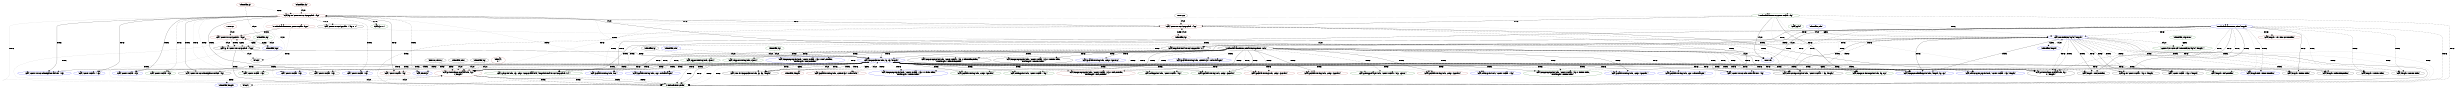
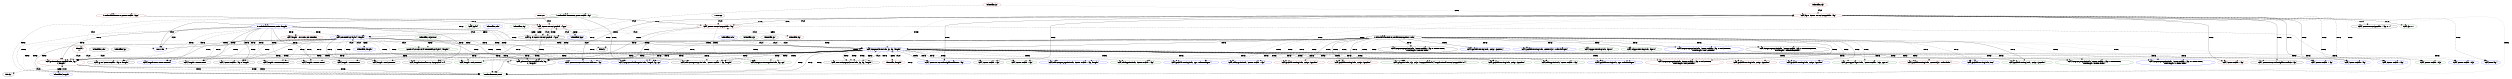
  digraph {
    node [color=blue]
    edge [arrowhead=box style=dotted]
    n1 [color=brown label="(Call,print_unknown_data(ndo, bp,\"\n\t\",length))"]
    n2 [label="(Identifier,length)"]
    n3 [color=black label="(Block,)"]
    n4 [color=darkgreen label="(MethodReturn,RET)"]
    n5 [label="(Call,icmp6_cksum(ndo, ip, dp, length))"]
    n6 [color=darkgreen label="(Call,icmp6_rrenum_print(ndo, bp, ep))"]
    n7 [color=black label="(Call,cp = (const u_char *)dp + length)"]
    n8 [color=brown label="(Call,ip6addr_string(ndo, &oip->ip6_dst))"]
    n9 [label="(Call,ip6addr_string(ndo, &p->nd_ns_target))"]
    n10 [color=darkgreen label="(Call,ip6addr_string(ndo, &oip->ip6_dst))"]
    n11 [color=darkgreen label="(Call,(const u_char *)dp)"]
    n12 [label="(Call,ip6addr_string(ndo, in6))"]
    n13 [label="(Call,(const u_char *)dp)"]
    n14 [color=darkgreen label="(Call,mld6_print(ndo, (const u_char *)dp))"]
    n15 [color=darkgreen label="(Call,rpl_print(ndo, dp, &dp->icmp6_data8[0], length-sizeof(struct icmp6_hdr)+4))"]
    n16 [color=black label="(Call,(const u_char *)dp + length)"]
    n17 [label="(Call,mld6_print(ndo, (const u_char *)dp))"]
    n18 [color=brown label="(Call,ip6addr_string(ndo, &oip->ip6_dst))"]
    n19 [color=darkgreen label="(Call,mld6_print(ndo, (const u_char *)dp))"]
    n20 [label="(Call,ip6addr_string(ndo, &p->nd_na_target))"]
    n21 [color=black label="(Call,length - MPADVLEN)"]
    n22 [color=brown label="(Call,icmp6_opt_print(ndo, (const u_char *)dp + RTSOLLEN,\n\t\t\t\t\tlength - RTSOLLEN))"]
    n23 [color=black label="(Call,length-sizeof(struct icmp6_hdr)+4)"]
    n24 [label="(Call,(const struct nd_neighbor_advert *)dp)"]
    n25 [color=brown label="(Call,ip6addr_string(ndo, &oip->ip6_dst))"]
    n26 [label="(Call,ip6addr_string(ndo, &oip->ip6_dst))"]
    n27 [label="(Call,RDR(dp))"]
    n28 [color=black label="(Call,(const u_char *)dp)"]
    n29 [color=darkgreen label="(Call,(const u_char *)dp)"]
    n30 [color=black label="(Call,mldv2_report_print(ndo, (const u_char *) dp, length))"]
    n31 [color=darkgreen label="(Call,get_upperlayer(ndo, (const u_char *)oip, &prot))"]
    n32 [color=brown label="(Call,(const u_char *)dp)"]
    n33 [color=brown label="(Call,ip6addr_string(ndo, &RDR(dp)->nd_rd_dst))"]
    n34 [color=darkgreen label="(Call,length - RTSOLLEN)"]
    n35 [label="(Call,(const struct nd_router_advert *)dp)"]
    n36 [color=black label="(Call,sum = icmp6_cksum(ndo, ip, dp, length))"]
    n37 [color=black label="(Call,(const struct nd_neighbor_solicit *)dp)"]
    n38 [color=darkgreen label="(Call,ip6addr_string(ndo, &oip->ip6_dst))"]
    n39 [label="(Call,length == MLD_MINLEN)"]
    n40 [label="(Call,mldv2_query_print(ndo, (const u_char *)dp, length))"]
    n41 [color=black label="(Call,length - RTADVLEN)"]
    n42 [color=black label="(Call,length - REDIRECTLEN)"]
    n43 [color=darkgreen label="(Call,icmp6_opt_print(ndo, (const u_char *)dp + RTADVLEN,\n\t\t\t\t\tlength - RTADVLEN))"]
    n44 [label="(Call,(const u_char *) dp)"]
    n45 [color=brown label="(Identifier,length)"]
    n46 [color=black label="(Call,length - NDADVLEN)"]
    n47 [color=black label="(Call,length - NDSOLLEN)"]
    n48 [label="(Call,(const u_char *)dp)"]
    n49 [label="(Call,icmp6_nodeinfo_print(ndo, length, bp, ep))"]
    n50 [label="(Call,icmp6_opt_print(ndo, (const u_char *)dp + MPADVLEN,\n\t\t\t\t\tlength - MPADVLEN))"]
    n51 [color=black label="(Call,print_unknown_data(ndo, bp,\"\n\t\", length))"]
    n52 [label="(Call,(const u_char *)dp)"]
    n53 [color=black label="(MethodParameterIn,netdissect_options *ndo)"]
    n54 [color=black label="(Call,icmp6_opt_print(ndo, (const u_char *)dp + NDADVLEN,\n\t\t\t\t\tlength - NDADVLEN))"]
    n55 [label="(Call,ip6addr_string(ndo, &oip->ip6_src))"]
    n56 [label="(Call,ip6addr_string(ndo, &RDR(dp)->nd_rd_target))"]
    n57 [color=darkgreen label="(Call,tcpport_string(ndo, dport))"]
    n58 [color=darkgreen label="(Call,udpport_string(ndo, dport))"]
    n59 [label="(Call,icmp6_opt_print(ndo, (const u_char *)dp + NDSOLLEN,\n\t\t\t\t\tlength - NDSOLLEN))"]
    n60 [color=black label="(Call,icmp6_opt_print(ndo, (const u_char *)dp + REDIRECTLEN,\n\t\t\t\t\tlength - REDIRECTLEN))"]
    1000105
    n62 [color=black label="(Call,ip = (const struct ip6_hdr *)bp2)"]
    n63 [color=brown label="(Call,(const struct ip6_hdr *)bp2)"]
    n64 [color=black label="(Block,)"]
    n65 [label="(Identifier,bp2)"]
    n66 [color=brown label="(MethodParameterIn,const u_char *bp2)"]
    n67 [color=brown label="(Call,dp = (const struct icmp6_hdr *)bp)"]
    n68 [color=brown label="(Call,(const struct icmp6_hdr *)bp)"]
    n69 [color=black label="(Call,(const struct ip6_hdr *)(dp + 1))"]
    n70 [color=darkgreen label="(Call,dp + 1)"]
    n71 [label="(Call,ND_TTEST2(bp[0], length))"]
    n72 [color=brown label="(Identifier,bp)"]
    n73 [label="(Identifier,length)"]
    n74 [color=darkgreen label="(ControlStructure,if (ND_TTEST2(bp[0], length)))"]
    n75 [color=darkgreen label="(MethodParameterIn,const u_char *bp)"]
    n76 [label="(MethodParameterIn,u_int length)"]
    n77 [color=brown label="(Call,length >= MLDV2_MINLEN)"]
    n78 [color=darkgreen label="(Identifier,udp_sum)"]
    n79 [color=black label="(Identifier,ndo)"]
    n80 [color=brown label="(Identifier,ip)"]
    n81 [color=black label="(Identifier,bp)"]
-   n82 [color=black label="(Return,return;)"]
    n83 [label="(Identifier,ndo)"]
    n84 [color=darkgreen label="(Identifier,dp)"]
    n85 [color=darkgreen label="(Call,bp[0])"]
    n86 [color=darkgreen label="(Identifier,oip)"]
    n87 [color=brown label="(Identifier,dp)"]
    n88 [label="(Identifier,ndo)"]
    n89 [color=black label="(Identifier,ip)"]
    n90 [color=brown label="(Literal,\"\n\t\")"]
    1000127 [color=brown]
    1000122 [color=black]
    n1 -> n2 [label="CFG: "]
    n1 -> n3 [label="AST: " style=dashed]
    n1 -> n4 [arrowhead=dot label="DDG: " style=solid]
    n1 -> n4 [label="DDG: " style=dashed]
    n1 -> n4 [label="DDG: " style=dashed]
    n1 -> n4 [label="DDG: "]
    n2 -> n1 [label="AST: "]
    n5 -> n1 [label="DDG: "]
    n5 -> n1 [arrowhead=dot label="DDG: " style=solid]
    n5 -> n4 [label="DDG: " style=dashed]
    n5 -> n4 [label="DDG: " style=solid]
    n5 -> n4 [arrowhead=dot label="DDG: "]
    n5 -> n4 [label="DDG: "]
    n5 -> n6 [arrowhead=dot label="DDG: "]
    n5 -> n7 [label="DDG: " style=dashed]
    n5 -> n8 [arrowhead=dot label="DDG: "]
    n5 -> n9 [arrowhead=dot label="DDG: "]
    n5 -> n10 [label="DDG: " style=solid]
    n5 -> n11 [arrowhead=dot label="DDG: "]
    n5 -> n12 [label="DDG: "]
    n5 -> n13 [label="DDG: "]
    n5 -> n14 [arrowhead=dot label="DDG: " style=dashed]
    n5 -> n15 [arrowhead=dot label="DDG: "]
    n5 -> n15 [label="DDG: " style=dashed]
    n5 -> n16 [label="CFG: "]
    n5 -> n17 [label="DDG: "]
    n5 -> n18 [label="DDG: "]
    n5 -> n19 [label="DDG: " style=solid]
    n5 -> n20 [label="DDG: "]
    n5 -> n21 [label="DDG: " style=solid]
    n5 -> n22 [arrowhead=dot label="DDG: " style=dashed]
-   n23 -> n5 [arrowhead=dot label="DDG: " style=dashed]
+   n5 -> n23 [arrowhead=dot label="DDG: " style=dashed]
    n5 -> n24 [arrowhead=dot label="DDG: " style=solid]
    n5 -> n25 [label="DDG: " style=dashed]
    n5 -> n26 [arrowhead=dot label="DDG: " style=dashed]
    n5 -> n27 [label="DDG: "]
    n5 -> n28 [label="DDG: " style=dashed]
    n5 -> n29 [label="DDG: " style=solid]
    n5 -> n30 [label="DDG: " style=solid]
    n5 -> n30 [label="DDG: " style=dashed]
    n5 -> n31 [arrowhead=dot label="DDG: "]
    n5 -> n32 [arrowhead=dot label="DDG: "]
    n5 -> n33 [arrowhead=dot label="DDG: "]
    n5 -> n34 [arrowhead=dot label="DDG: " style=solid]
    n5 -> n35 [arrowhead=dot label="DDG: " style=solid]
    n5 -> n36 [arrowhead=dot label="AST: " style=solid]
    n5 -> n36 [arrowhead=dot label="DDG: "]
    n5 -> n36 [label="DDG: " style=solid]
    n5 -> n36 [arrowhead=dot label="DDG: " style=dashed]
    n5 -> n36 [label="DDG: "]
    n5 -> n37 [arrowhead=dot label="DDG: " style=dashed]
    n5 -> n38 [label="DDG: " style=solid]
    n5 -> n39 [arrowhead=dot label="DDG: " style=dashed]
    n5 -> n40 [arrowhead=dot label="DDG: " style=dashed]
    n5 -> n41 [arrowhead=dot label="DDG: "]
    n5 -> n42 [label="DDG: " style=solid]
    n5 -> n43 [label="DDG: " style=solid]
    n5 -> n44 [label="DDG: "]
    n5 -> n45 [label="CFG: " style=dashed]
    n5 -> n46 [arrowhead=dot label="DDG: "]
    n5 -> n47 [label="DDG: " style=dashed]
    n5 -> n48 [arrowhead=dot label="DDG: " style=solid]
    n5 -> n49 [label="DDG: " style=solid]
    n5 -> n49 [label="DDG: "]
    n5 -> n50 [label="DDG: "]
    n5 -> n51 [label="DDG: "]
    n5 -> n51 [label="DDG: " style=solid]
    n5 -> n52 [label="DDG: " style=dashed]
    n36 -> n5 [arrowhead=dot label="CFG: " style=dashed]
    n45 -> n5 [arrowhead=dot label="AST: " style=dashed]
    n53 -> n1 [arrowhead=dot label="DDG: " style=solid]
    n53 -> n4 [arrowhead=dot label="DDG: "]
    n53 -> n5 [arrowhead=dot label="DDG: " style=solid]
    n53 -> n6 [arrowhead=dot label="DDG: "]
    n53 -> n8 [arrowhead=dot label="DDG: " style=solid]
    n53 -> n9 [label="DDG: "]
    n53 -> n10 [arrowhead=dot label="DDG: " style=solid]
    n53 -> n12 [arrowhead=dot label="DDG: " style=dashed]
    n53 -> n14 [label="DDG: "]
    n53 -> n15 [arrowhead=dot label="DDG: " style=dashed]
    n53 -> n17 [arrowhead=dot label="DDG: "]
    n53 -> n18 [arrowhead=dot label="DDG: " style=solid]
    n53 -> n19 [arrowhead=dot label="DDG: " style=dashed]
    n53 -> n20 [arrowhead=dot label="DDG: "]
    n53 -> n22 [arrowhead=dot label="DDG: " style=solid]
    n53 -> n25 [label="DDG: " style=dashed]
    n53 -> n26 [label="DDG: " style=solid]
    n53 -> n30 [arrowhead=dot label="DDG: "]
    n53 -> n31 [arrowhead=dot label="DDG: " style=dashed]
    n53 -> n33 [label="DDG: "]
    n53 -> n38 [arrowhead=dot label="DDG: " style=solid]
    n53 -> n40 [arrowhead=dot label="DDG: " style=dashed]
    n53 -> n43 [label="DDG: "]
    n53 -> n49 [arrowhead=dot label="DDG: " style=dashed]
    n53 -> n50 [label="DDG: "]
    n53 -> n51 [label="DDG: " style=solid]
    n53 -> n54 [label="DDG: " style=solid]
    n53 -> n55 [arrowhead=dot label="DDG: " style=solid]
    n53 -> n56 [label="DDG: "]
    n53 -> n57 [arrowhead=dot label="DDG: "]
    n53 -> n58 [label="DDG: " style=solid]
    n53 -> n59 [arrowhead=dot label="DDG: " style=solid]
    n53 -> n60 [label="DDG: " style=dashed]
    n53 -> 1000105 [arrowhead=dot label="AST: " style=solid]
    n62 -> n4 [label="DDG: "]
    n62 -> n4 [label="DDG: " style=solid]
    n62 -> n5 [label="DDG: " style=solid]
    n62 -> n63 [arrowhead=dot label="CFG: "]
    n62 -> n64 [arrowhead=dot label="AST: "]
    n63 -> n4 [arrowhead=dot label="DDG: "]
    n63 -> n62 [label="AST: " style=dashed]
    n63 -> n62 [label="DDG: " style=solid]
    n63 -> n65 [label="CFG: " style=solid]
    n65 -> n63 [arrowhead=dot label="AST: "]
    n66 -> n4 [arrowhead=dot label="DDG: "]
    n66 -> 1000105 [label="AST: "]
    n66 -> n63 [arrowhead=dot label="DDG: " style=solid]
    n67 -> n4 [arrowhead=dot label="DDG: "]
    n67 -> n5 [arrowhead=dot label="DDG: "]
    n67 -> n11 [label="DDG: " style=dashed]
    n67 -> n13 [arrowhead=dot label="DDG: "]
    n67 -> n15 [label="DDG: "]
    n67 -> n24 [label="DDG: " style=solid]
    n67 -> n27 [label="DDG: " style=dashed]
    n67 -> n28 [arrowhead=dot label="DDG: " style=solid]
    n67 -> n29 [label="DDG: "]
    n67 -> n32 [label="DDG: " style=solid]
    n67 -> n35 [label="DDG: " style=solid]
    n67 -> n37 [arrowhead=dot label="DDG: " style=solid]
    n67 -> n44 [label="DDG: " style=solid]
    n67 -> n48 [label="DDG: " style=solid]
    n67 -> n52 [arrowhead=dot label="DDG: " style=dashed]
    n67 -> n64 [label="AST: "]
    n67 -> n68 [arrowhead=dot label="CFG: " style=solid]
    n67 -> n69 [label="DDG: " style=dashed]
    n67 -> n70 [arrowhead=dot label="DDG: " style=solid]
    n68 -> n1 [label="DDG: "]
    n68 -> n4 [label="DDG: " style=dashed]
    n68 -> n6 [label="DDG: " style=dashed]
    n68 -> n49 [arrowhead=dot label="DDG: " style=dashed]
    n68 -> n51 [arrowhead=dot label="DDG: " style=solid]
    n68 -> n67 [arrowhead=dot label="AST: "]
    n68 -> n67 [arrowhead=dot label="DDG: "]
    n68 -> n71 [arrowhead=dot label="DDG: "]
    n68 -> n72 [arrowhead=dot label="CFG: "]
    n71 -> n1 [arrowhead=dot label="DDG: " style=dashed]
    n71 -> n1 [label="DDG: " style=solid]
    n71 -> n4 [arrowhead=dot label="DDG: " style=solid]
    n71 -> n4 [arrowhead=dot label="DDG: "]
    n71 -> n4 [label="DDG: "]
    n71 -> n5 [arrowhead=dot label="DDG: "]
    n71 -> n6 [label="DDG: " style=dashed]
    n71 -> n7 [arrowhead=dot label="DDG: " style=dashed]
    n71 -> n16 [label="DDG: " style=solid]
    n71 -> n21 [label="DDG: "]
    n71 -> n23 [arrowhead=dot label="DDG: " style=dashed]
    n71 -> n30 [arrowhead=dot label="DDG: " style=solid]
    n71 -> n34 [label="DDG: " style=dashed]
    n71 -> n39 [label="DDG: " style=dashed]
    n71 -> n41 [label="DDG: " style=dashed]
    n71 -> n42 [arrowhead=dot label="DDG: " style=dashed]
    n71 -> n46 [label="DDG: " style=dashed]
    n71 -> n47 [label="DDG: " style=solid]
    n71 -> n49 [label="DDG: " style=solid]
    n71 -> n49 [arrowhead=dot label="DDG: " style=solid]
    n71 -> n51 [arrowhead=dot label="DDG: " style=dashed]
    n71 -> n51 [label="DDG: " style=dashed]
    n71 -> n73 [label="CFG: "]
    n71 -> n74 [label="AST: " style=dashed]
    n72 -> n68 [label="AST: "]
    n73 -> n71 [arrowhead=dot label="AST: " style=dashed]
    n75 -> n1 [label="DDG: "]
    n75 -> n4 [arrowhead=dot label="DDG: " style=dashed]
    n75 -> n6 [label="DDG: "]
    n75 -> n49 [label="DDG: " style=solid]
    n75 -> n51 [label="DDG: "]
    n75 -> 1000105 [label="AST: " style=solid]
    n75 -> n68 [arrowhead=dot label="DDG: " style=solid]
    n75 -> n71 [label="DDG: "]
    n76 -> n1 [arrowhead=dot label="DDG: " style=solid]
    n76 -> n4 [arrowhead=dot label="DDG: " style=dashed]
    n76 -> n5 [label="DDG: " style=solid]
    n76 -> n7 [arrowhead=dot label="DDG: " style=dashed]
    n76 -> n16 [arrowhead=dot label="DDG: " style=solid]
    n76 -> n21 [arrowhead=dot label="DDG: " style=dashed]
    n76 -> n23 [label="DDG: " style=solid]
    n76 -> n30 [arrowhead=dot label="DDG: " style=dashed]
    n76 -> n34 [arrowhead=dot label="DDG: "]
    n76 -> n35 [arrowhead=dot label="DDG: "]
    n76 -> n39 [label="DDG: " style=dashed]
    n76 -> n40 [arrowhead=dot label="DDG: "]
    n76 -> n41 [arrowhead=dot label="DDG: " style=solid]
    n76 -> n42 [label="DDG: "]
    n76 -> n46 [label="DDG: " style=dashed]
    n76 -> n47 [label="DDG: " style=solid]
    n76 -> n51 [label="DDG: " style=dashed]
    n76 -> 1000105 [label="AST: " style=solid]
    n76 -> n71 [arrowhead=dot label="DDG: " style=dashed]
    n76 -> n77 [label="DDG: "]
    n78 -> n74 [arrowhead=dot label="CFG: "]
    n79 -> n1 [arrowhead=dot label="AST: "]
    n80 -> n62 [label="AST: " style=dashed]
    n80 -> n67 [label="CFG: "]
    n81 -> n1 [label="AST: " style=dashed]
-   n82 -> n1 [label="CFG: "]
    n83 -> n5 [arrowhead=dot label="AST: " style=dashed]
    n84 -> n5 [arrowhead=dot label="AST: " style=dashed]
    n85 -> n71 [arrowhead=dot label="AST: "]
    n86 -> n62 [arrowhead=dot label="CFG: " style=dashed]
    n87 -> n67 [arrowhead=dot label="AST: " style=dashed]
    n88 -> n71 [arrowhead=dot label="CFG: " style=dashed]
    n89 -> n5 [arrowhead=dot label="AST: " style=dashed]
    n90 -> n1 [arrowhead=dot label="AST: " style=dashed]
    1000127 -> n63 [arrowhead=dot label="AST: " style=solid]
    1000122 -> n68 [label="AST: " style=dashed]
  }
